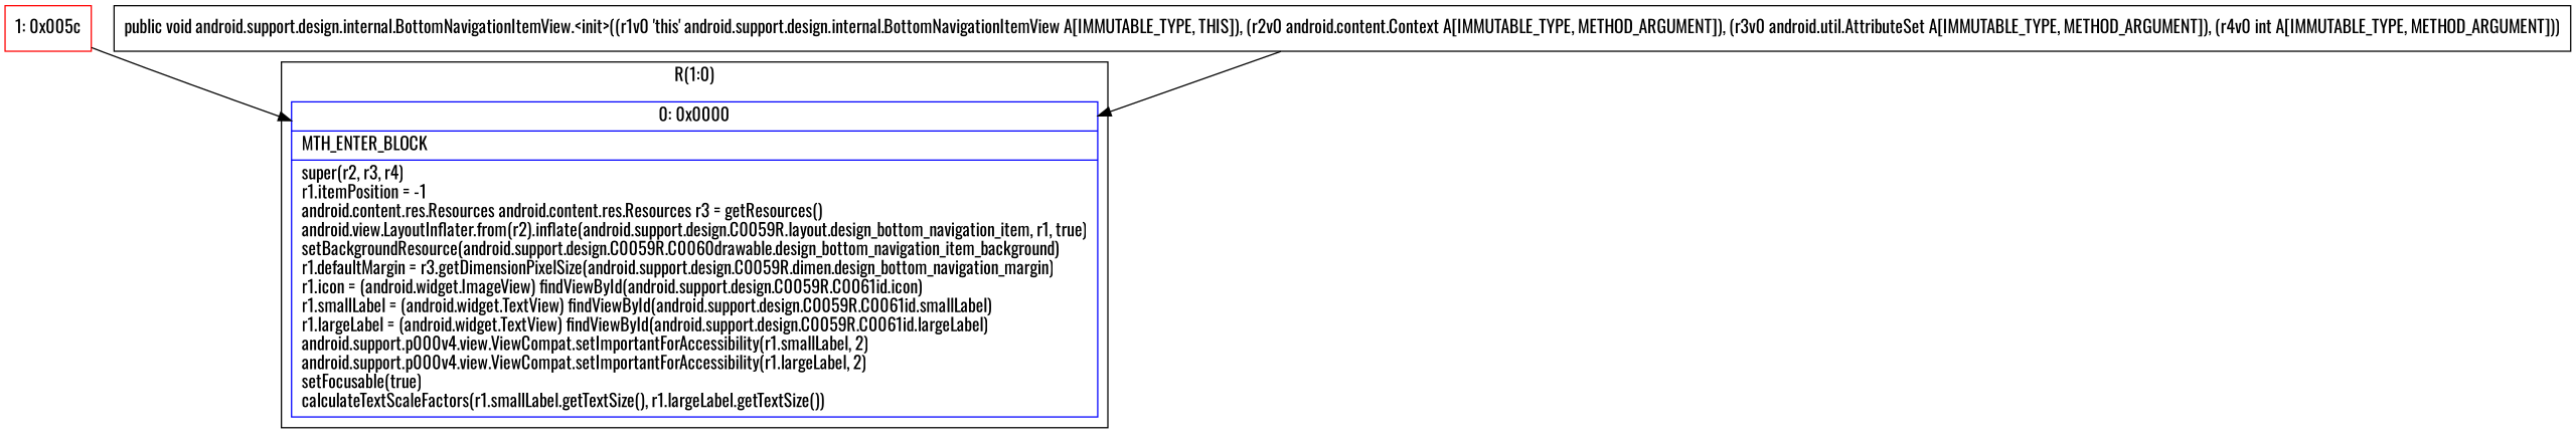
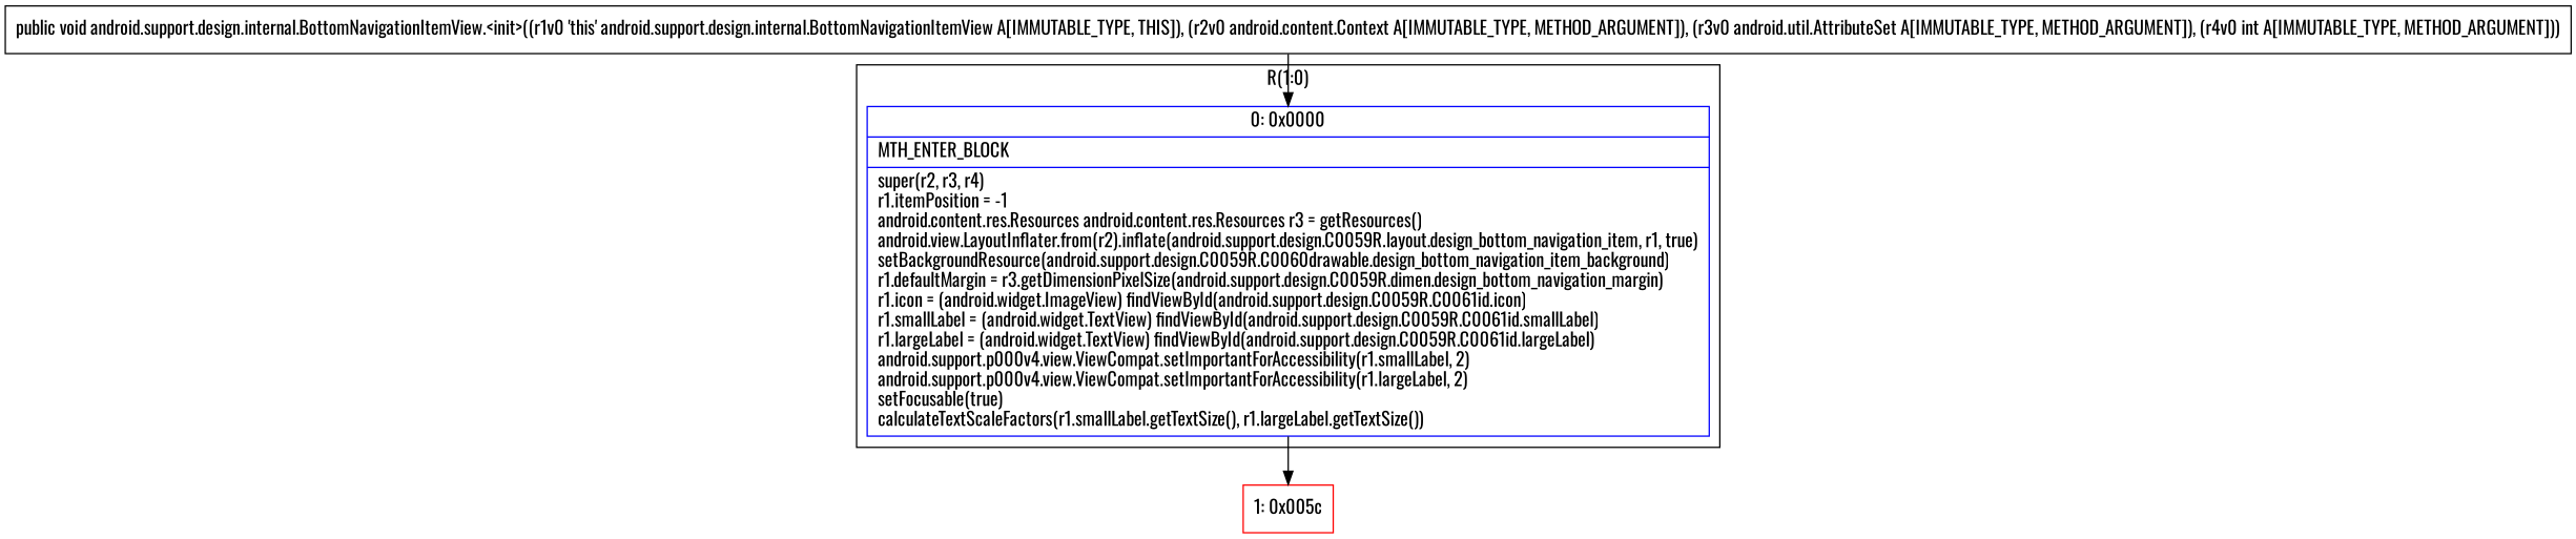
  digraph {
    fontname=Oswald
    node [shape=record fontname=Oswald]
    edge [fontname=Oswald]
    n1 [color=blue label="{0\:\ 0x0000|MTH_ENTER_BLOCK\l|super(r2, r3, r4)\lr1.itemPosition = \-1\landroid.content.res.Resources android.content.res.Resources r3 = getResources()\landroid.view.LayoutInflater.from(r2).inflate(android.support.design.C0059R.layout.design_bottom_navigation_item, r1, true)\lsetBackgroundResource(android.support.design.C0059R.C0060drawable.design_bottom_navigation_item_background)\lr1.defaultMargin = r3.getDimensionPixelSize(android.support.design.C0059R.dimen.design_bottom_navigation_margin)\lr1.icon = (android.widget.ImageView) findViewById(android.support.design.C0059R.C0061id.icon)\lr1.smallLabel = (android.widget.TextView) findViewById(android.support.design.C0059R.C0061id.smallLabel)\lr1.largeLabel = (android.widget.TextView) findViewById(android.support.design.C0059R.C0061id.largeLabel)\landroid.support.p000v4.view.ViewCompat.setImportantForAccessibility(r1.smallLabel, 2)\landroid.support.p000v4.view.ViewCompat.setImportantForAccessibility(r1.largeLabel, 2)\lsetFocusable(true)\lcalculateTextScaleFactors(r1.smallLabel.getTextSize(), r1.largeLabel.getTextSize())\l}"]
    n2 [color=red label="{1\:\ 0x005c}"]
    n3 [label="{public void android.support.design.internal.BottomNavigationItemView.\<init\>((r1v0 'this' android.support.design.internal.BottomNavigationItemView A[IMMUTABLE_TYPE, THIS]), (r2v0 android.content.Context A[IMMUTABLE_TYPE, METHOD_ARGUMENT]), (r3v0 android.util.AttributeSet A[IMMUTABLE_TYPE, METHOD_ARGUMENT]), (r4v0 int A[IMMUTABLE_TYPE, METHOD_ARGUMENT])) }"]
    subgraph cluster_1 {
      label="R(1:0)"
      n1
    }
-   n2 -> n1
+   n1 -> n2
    n3 -> n1
  }
